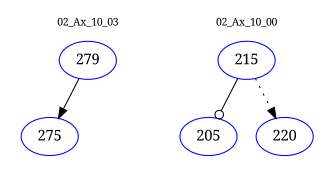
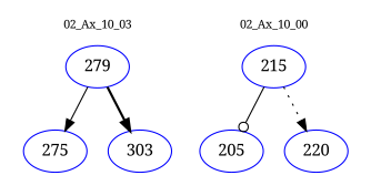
  digraph {
    fontname="Noto Serif"
    node [color=blue fontname="Noto Serif"]
    edge [arrowhead=normal color=black fontname="Noto Serif" style=solid]
    n1 [label=279]
    n2 [label=275]
+   n3 [label=303]
    n4 [label=215]
    n5 [label=205]
    n6 [label=220]
    subgraph cluster_1 {
      color=white
      fontsize=10
      label="02_Ax_10_03"
      n1
      n2
+     n3
    }
    subgraph cluster_2 {
      color=white
      fontsize=10
      label="02_Ax_10_00"
      n4
      n5
      n6
    }
    n1 -> n2
+   n1 -> n3 [style=bold]
    n4 -> n5 [arrowhead=odot]
    n4 -> n6 [style=dotted]
  }
